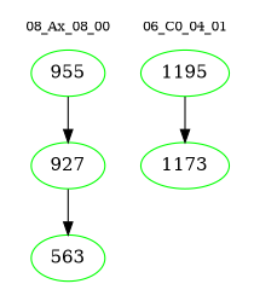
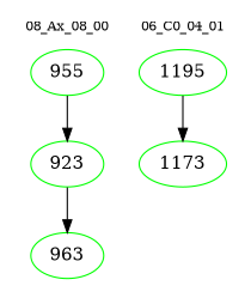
  digraph {
    node [color=green]
    edge [color=black]
    n1 [label=955]
-   n2 [label=927]
-   n3 [label=563]
+   n2 [label=923]
+   n3 [label=963]
    n4 [label=1195]
    n5 [label=1173]
    subgraph cluster_1 {
      color=white
      fontsize=10
      label="08_Ax_08_00"
      n1
      n2
      n3
    }
    subgraph cluster_2 {
      color=white
      fontsize=10
      label="06_C0_04_01"
      n4
      n5
    }
    n1 -> n2
    n2 -> n3
    n4 -> n5
  }
